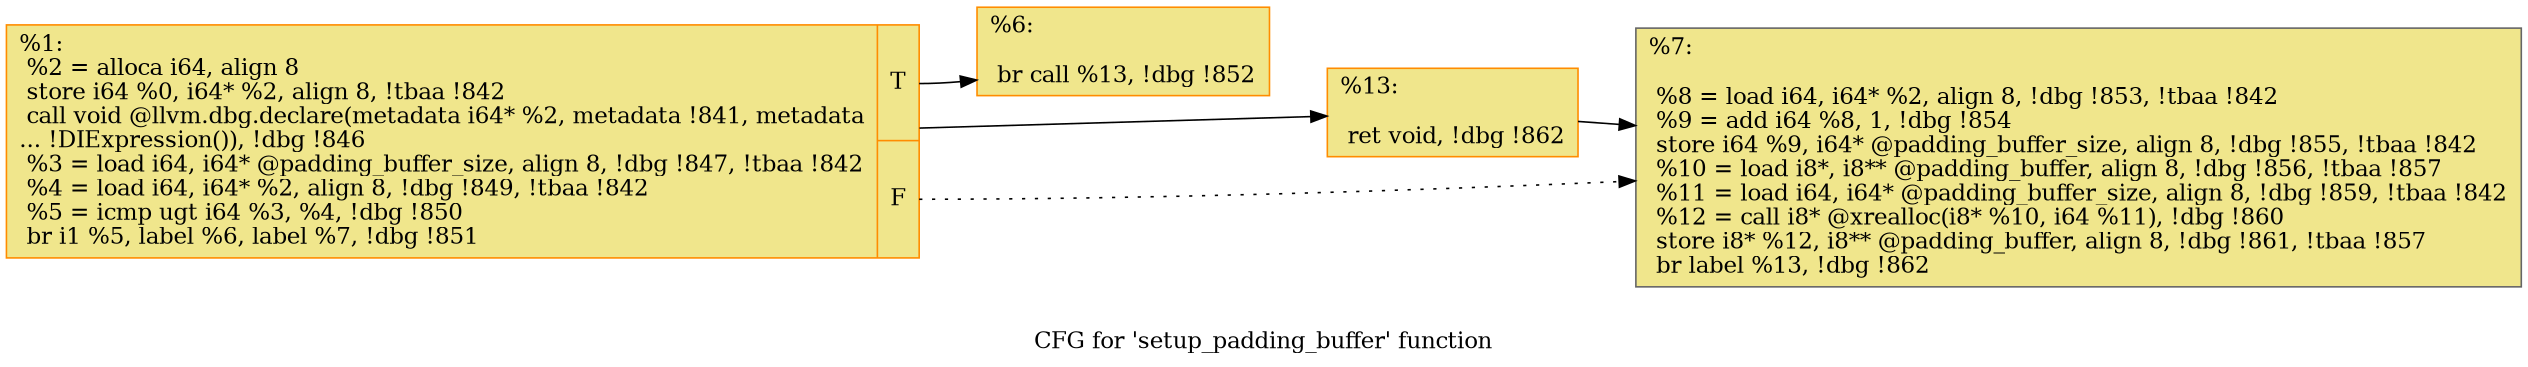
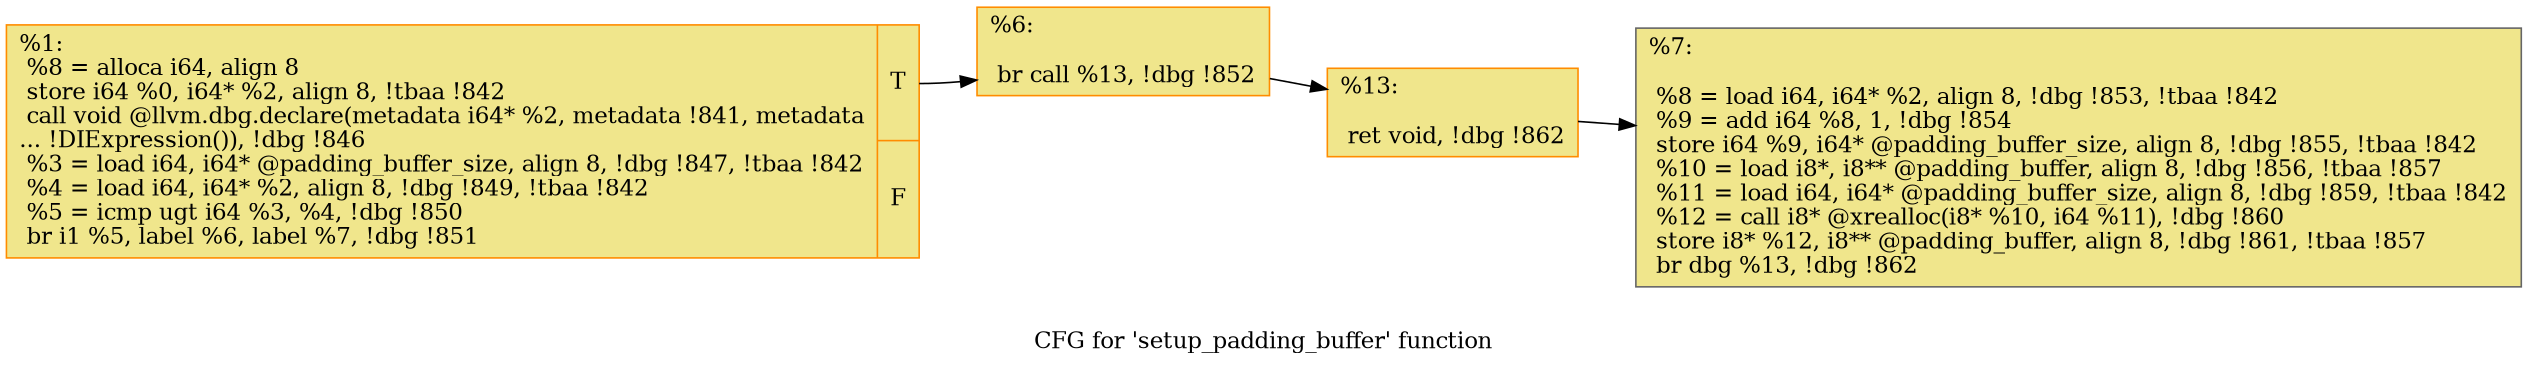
  digraph {
    label="CFG for 'setup_padding_buffer' function"
    rankdir=LR
    node [color=darkorange fillcolor=khaki shape=record style=filled]
    edge [style=solid]
-   n1 [label="{%1:\l  %2 = alloca i64, align 8\l  store i64 %0, i64* %2, align 8, !tbaa !842\l  call void @llvm.dbg.declare(metadata i64* %2, metadata !841, metadata\l... !DIExpression()), !dbg !846\l  %3 = load i64, i64* @padding_buffer_size, align 8, !dbg !847, !tbaa !842\l  %4 = load i64, i64* %2, align 8, !dbg !849, !tbaa !842\l  %5 = icmp ugt i64 %3, %4, !dbg !850\l  br i1 %5, label %6, label %7, !dbg !851\l|{<s0>T|<s1>F}}"]
+   n1 [label="{%1:\l  %8 = alloca i64, align 8\l  store i64 %0, i64* %2, align 8, !tbaa !842\l  call void @llvm.dbg.declare(metadata i64* %2, metadata !841, metadata\l... !DIExpression()), !dbg !846\l  %3 = load i64, i64* @padding_buffer_size, align 8, !dbg !847, !tbaa !842\l  %4 = load i64, i64* %2, align 8, !dbg !849, !tbaa !842\l  %5 = icmp ugt i64 %3, %4, !dbg !850\l  br i1 %5, label %6, label %7, !dbg !851\l|{<s0>T|<s1>F}}"]
    n2 [label="{%6:\l\l  br call %13, !dbg !852\l}"]
-   n3 [color=gray40 label="{%7:\l\l  %8 = load i64, i64* %2, align 8, !dbg !853, !tbaa !842\l  %9 = add i64 %8, 1, !dbg !854\l  store i64 %9, i64* @padding_buffer_size, align 8, !dbg !855, !tbaa !842\l  %10 = load i8*, i8** @padding_buffer, align 8, !dbg !856, !tbaa !857\l  %11 = load i64, i64* @padding_buffer_size, align 8, !dbg !859, !tbaa !842\l  %12 = call i8* @xrealloc(i8* %10, i64 %11), !dbg !860\l  store i8* %12, i8** @padding_buffer, align 8, !dbg !861, !tbaa !857\l  br label %13, !dbg !862\l}"]
+   n3 [color=gray40 label="{%7:\l\l  %8 = load i64, i64* %2, align 8, !dbg !853, !tbaa !842\l  %9 = add i64 %8, 1, !dbg !854\l  store i64 %9, i64* @padding_buffer_size, align 8, !dbg !855, !tbaa !842\l  %10 = load i8*, i8** @padding_buffer, align 8, !dbg !856, !tbaa !857\l  %11 = load i64, i64* @padding_buffer_size, align 8, !dbg !859, !tbaa !842\l  %12 = call i8* @xrealloc(i8* %10, i64 %11), !dbg !860\l  store i8* %12, i8** @padding_buffer, align 8, !dbg !861, !tbaa !857\l  br dbg %13, !dbg !862\l}"]
    n4 [label="{%13:\l\l  ret void, !dbg !862\l}"]
    n1 -> n2 [tailport=s0]
-   n1 -> n3 [style=dotted tailport=s1]
-   n1 -> n4
+   n2 -> n4
    n4 -> n3
  }
